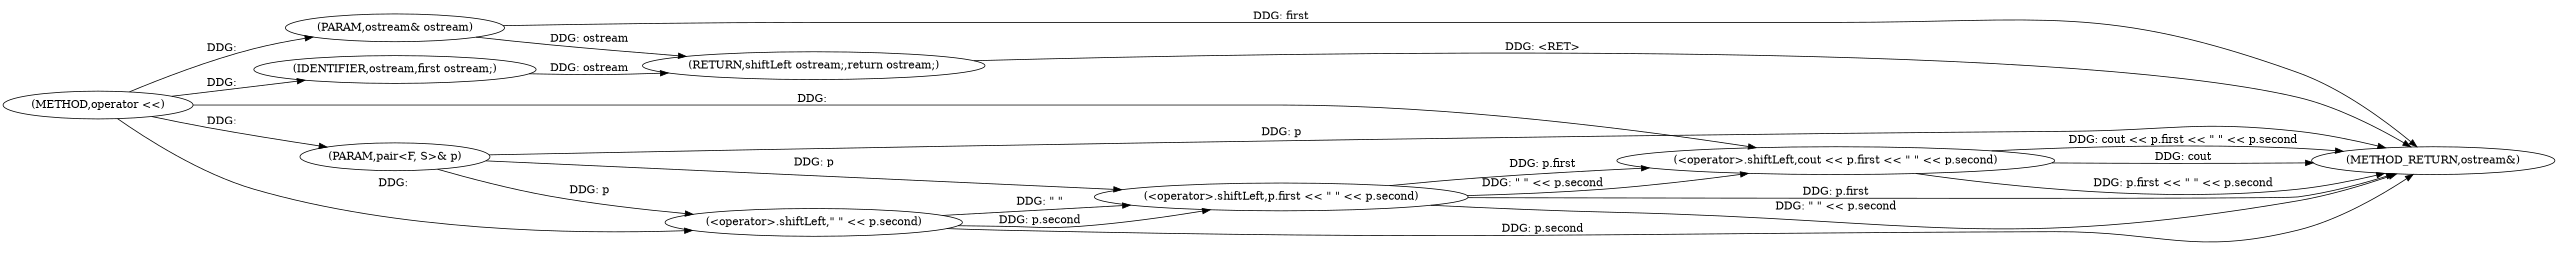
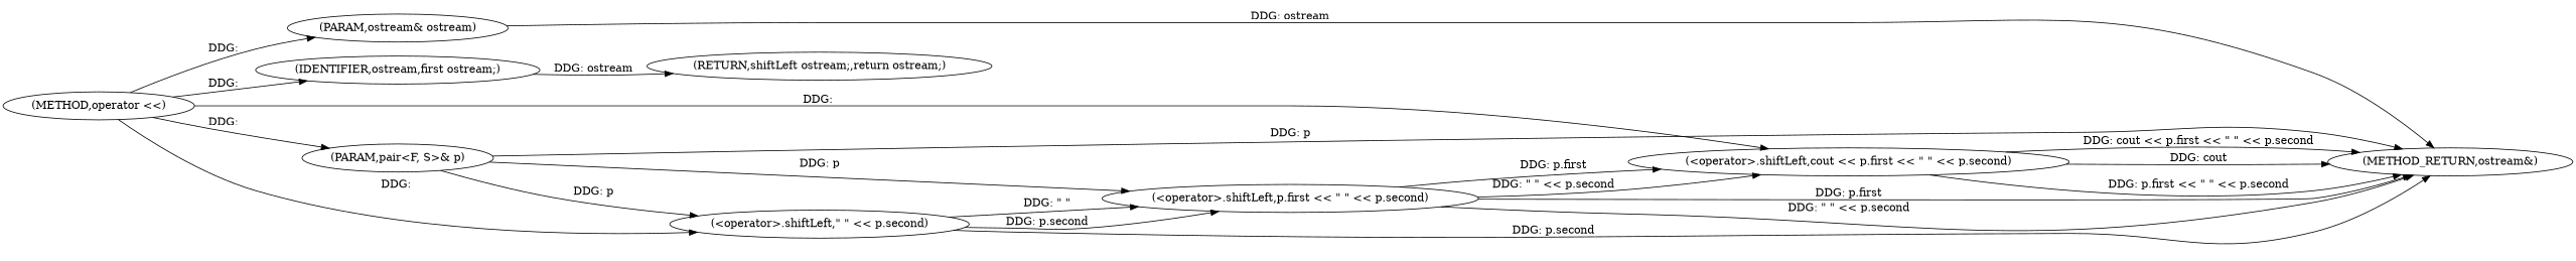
  digraph {
    rankdir=LR
    n1 [label="(METHOD,operator <<)"]
    n2 [label="(PARAM,ostream& ostream)"]
    n3 [label="(PARAM,pair<F, S>& p)"]
    n4 [label="(<operator>.shiftLeft,cout << p.first << \" \" << p.second)"]
    n5 [label="(IDENTIFIER,ostream,first ostream;)"]
    n6 [label="(<operator>.shiftLeft,\" \" << p.second)"]
    n7 [label="(METHOD_RETURN,ostream&)"]
    n8 [label="(RETURN,shiftLeft ostream;,return ostream;)"]
    n9 [label="(<operator>.shiftLeft,p.first << \" \" << p.second)"]
    n1 -> n2 [label="DDG: "]
    n1 -> n3 [label="DDG: "]
    n1 -> n4 [label="DDG: "]
    n1 -> n5 [label="DDG: "]
    n1 -> n6 [label="DDG: "]
-   n2 -> n7 [label="DDG: first"]
-   n2 -> n8 [label="DDG: ostream"]
+   n2 -> n7 [label="DDG: ostream"]
    n3 -> n6 [label="DDG: p"]
    n3 -> n7 [label="DDG: p"]
    n3 -> n9 [label="DDG: p"]
    n4 -> n7 [label="DDG: p.first << \" \" << p.second"]
    n4 -> n7 [label="DDG: cout << p.first << \" \" << p.second"]
    n4 -> n7 [label="DDG: cout"]
    n5 -> n8 [label="DDG: ostream"]
    n6 -> n7 [label="DDG: p.second"]
    n6 -> n9 [label="DDG: \" \""]
    n6 -> n9 [label="DDG: p.second"]
-   n8 -> n7 [label="DDG: <RET>"]
    n9 -> n4 [label="DDG: \" \" << p.second"]
    n9 -> n4 [label="DDG: p.first"]
    n9 -> n7 [label="DDG: p.first"]
    n9 -> n7 [label="DDG: \" \" << p.second"]
  }
